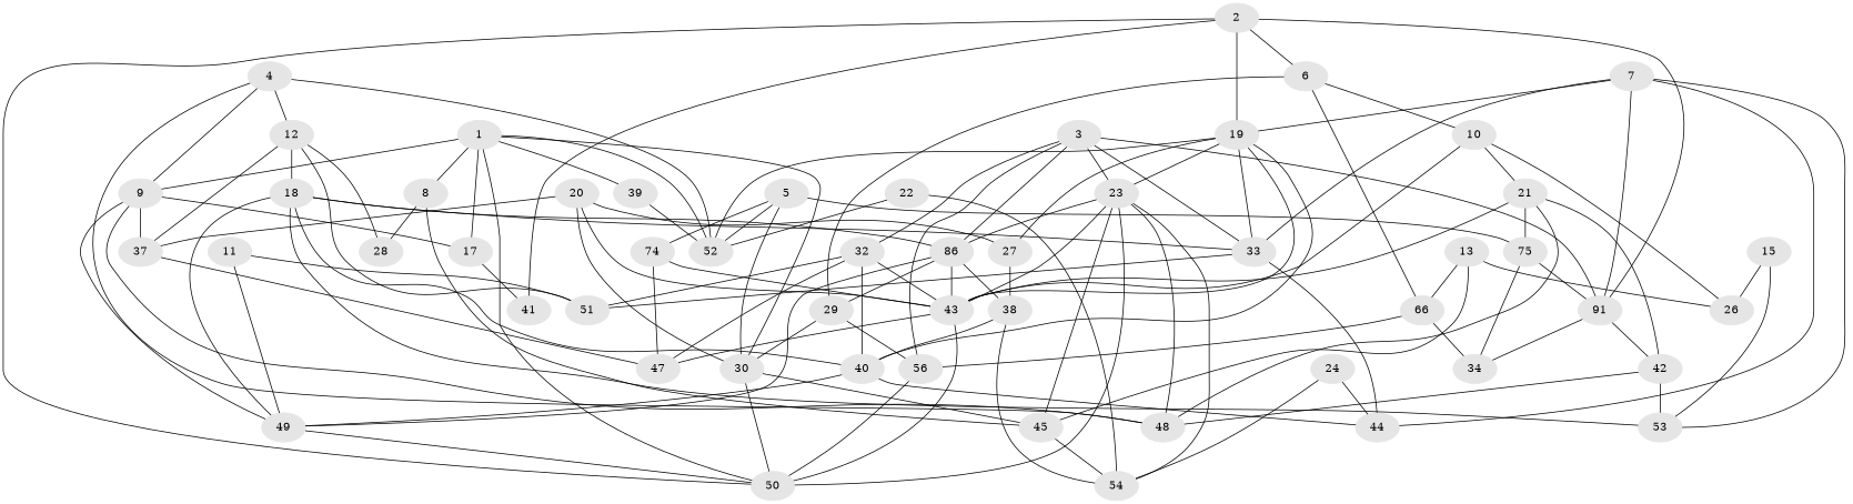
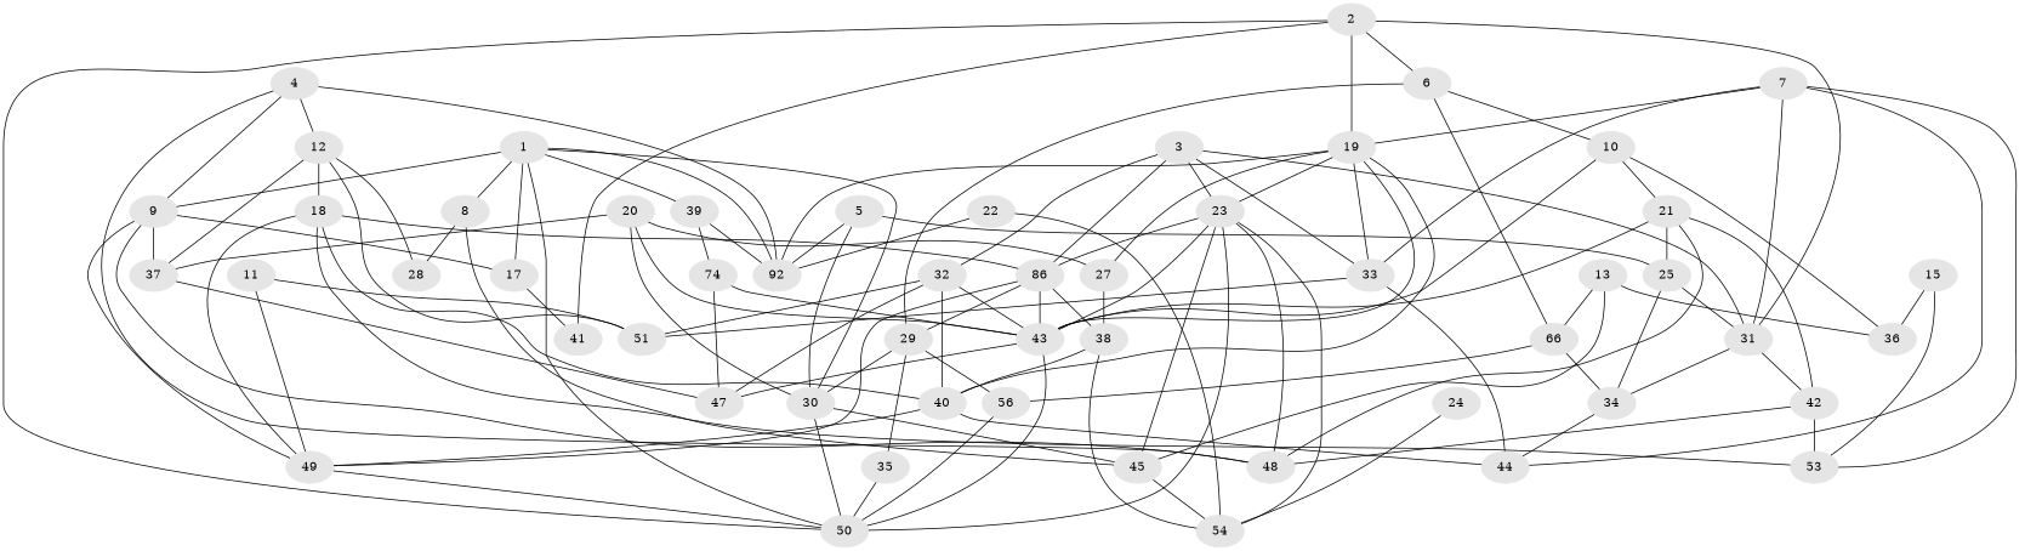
  graph {
    node [color=gray90 style=filled]
    edge [weight=1.0]
    1
    8
    9
    17
    30
    39
    50
-   52
+   52 [label=92]
    28
    45
    48
    37
    49
    41
    2
    6
    19
-   31 [label=91]
+   31
    10
    n20 [label=66]
    29
    23
    33
    43
    40
    27
    34
    42
    3
    n30 [label=86]
    32
    n32 [label=56]
    54
    38
    51
    47
    44
    4
    12
    18
    5
    n42 [label=74]
-   25 [label=75]
+   25
    21
-   36 [label=26]
+   36
+   35
    7
    53
    11
    13
    15
    20
    22
    24
    1 -- 8
    1 -- 9
    1 -- 17 [weight=2.0]
    1 -- 30
    1 -- 39
    1 -- 50
    1 -- 52
    8 -- 28
    8 -- 45
    9 -- 17
    9 -- 48 [weight=2.0]
    9 -- 37
    9 -- 49
    17 -- 41
    30 -- 50
    30 -- 45
    39 -- 52
    45 -- 54
    37 -- 47
    49 -- 50
    2 -- 50
    2 -- 41
    2 -- 6
    2 -- 19
    2 -- 31
    6 -- 10
    6 -- n20
    6 -- 29
    19 -- 52
    19 -- 23
    19 -- 33 [weight=2.0]
    19 -- 43
    19 -- 40
    19 -- 27
    31 -- 34
    31 -- 42
    10 -- 43
    10 -- 21
    10 -- 36
    n20 -- 34
    n20 -- n32
    29 -- 30 [weight=2.0]
    29 -- n32
+   29 -- 35
    23 -- 50
    23 -- 45
    23 -- 48
    23 -- 43
    23 -- n30 [weight=2.0]
    23 -- 54
    33 -- 51
    33 -- 44
    43 -- 50
    43 -- 47
    40 -- 49
    40 -- 44
    27 -- 38
-   24 -- 44
+   34 -- 44
    42 -- 48
    42 -- 53 [weight=2.0]
    3 -- 31
    3 -- 23
    3 -- 33
    3 -- n30
    3 -- 32
-   3 -- n32
    n30 -- 49
    n30 -- 29
    n30 -- 43
    n30 -- 38
    32 -- 43
    32 -- 40
    32 -- 51
    32 -- 47
    n32 -- 50
    38 -- 40
    38 -- 54
    4 -- 9
    4 -- 52
    4 -- 48
    4 -- 12
    12 -- 28
    12 -- 37
    12 -- 51
    12 -- 18
    18 -- 49
-   18 -- 33
    18 -- 40
    18 -- n30
    18 -- 53
    5 -- 30
    5 -- 52
-   5 -- n42
+   39 -- n42
    5 -- 25
    n42 -- 43
    n42 -- 47
    25 -- 31
    25 -- 34
    21 -- 48
    21 -- 43
    21 -- 42
    21 -- 25
+   35 -- 50
    7 -- 19
    7 -- 31
    7 -- 33
    7 -- 44
    7 -- 53
    11 -- 49
    11 -- 51
    13 -- 45
    13 -- n20
    13 -- 36
    15 -- 36
    15 -- 53
    20 -- 30
    20 -- 37
    20 -- 43
    20 -- 27
    22 -- 52
    22 -- 54
    24 -- 54
  }
